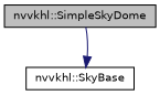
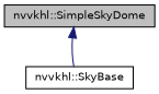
  digraph {
    node [color=black fontname=Helvetica fontsize=10 shape=record style=filled]
    n1 [fillcolor=grey75 fontcolor=black height=0.2 label="nvvkhl::SimpleSkyDome" width=0.4]
    n2 [fillcolor=white height=0.2 label="nvvkhl::SkyBase" width=0.4]
-   n2 -> n1 [color=midnightblue dir=back fontname=Helvetica fontsize=10 labelfontname=Helvetica labelfontsize=10 style=solid]
+   n1 -> n2 [color=midnightblue dir=back fontname=Helvetica fontsize=10 labelfontname=Helvetica labelfontsize=10 style=solid]
  }
